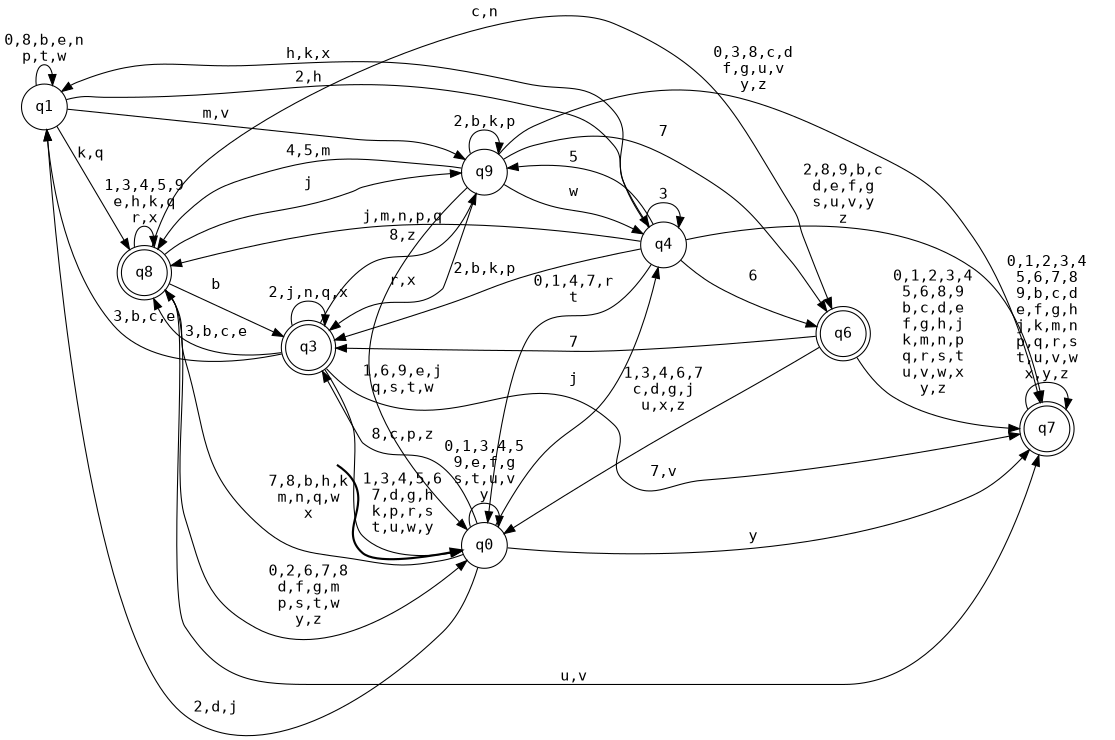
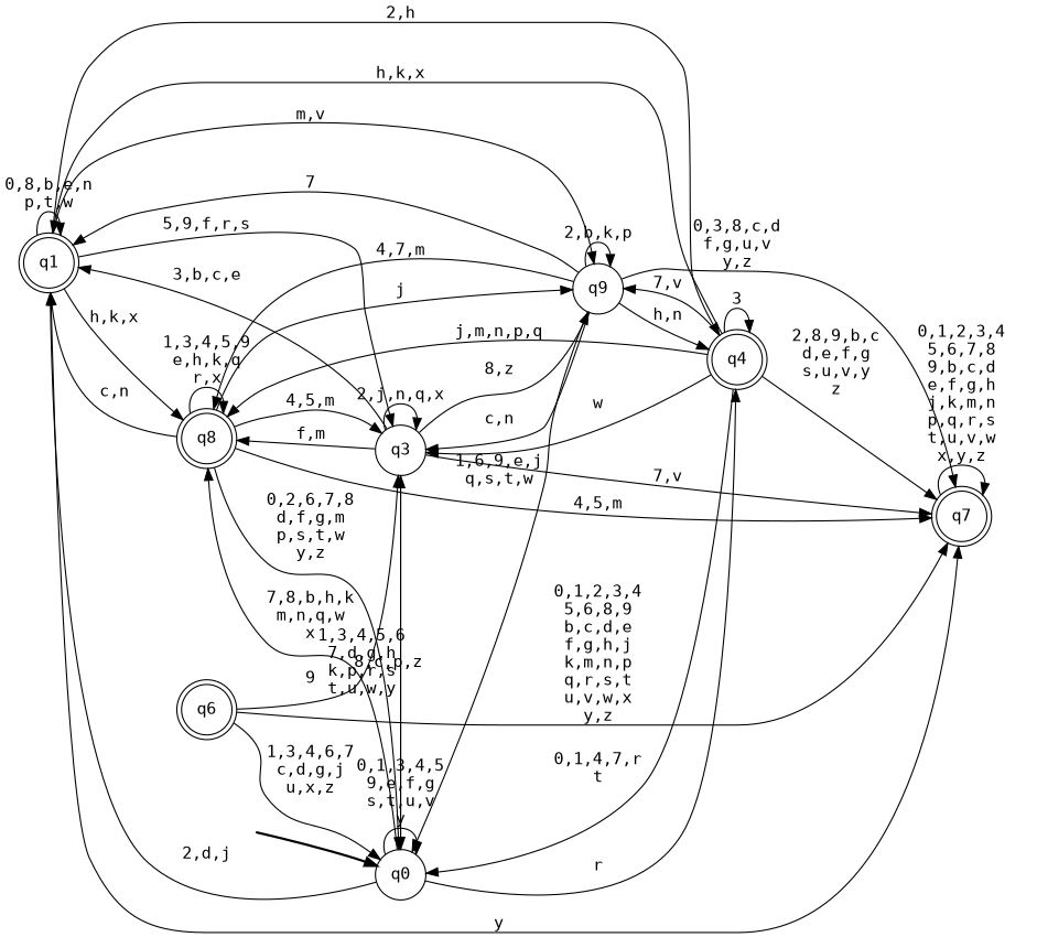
  digraph {
    fontname="DejaVu Sans Mono"
    rankdir=LR
    node [fontname="DejaVu Sans Mono" shape=doublecircle style="rounded,filled" color=black fillcolor=white]
    edge [fontname="DejaVu Sans Mono"]
    __start0 [height=0 shape=none style=invis width=0 color="" fillcolor=""]
    n2 [label=q0 shape=circle]
-   n3 [label=q1 shape=circle]
+   n3 [label=q1]
    n4 [label=q8]
-   n5 [label=q3]
-   n6 [label=q4 shape=circle]
+   n5 [label=q3 shape=circle]
+   n6 [label=q4]
    n7 [label=q9 shape=circle style=filled]
    n8 [label=q7 style=filled]
    n9 [label=q6 style=filled]
    subgraph cluster_1 {
      nodesep=0.15
      ranksep=0.15
      style=invis
      __start0
      n2
    }
    __start0 -> n2 [penwidth=2]
    n2 -> n2 [label="0,1,3,4,5\n9,e,f,g\ns,t,u,v\ny"]
    n2 -> n3 [label="2,d,j"]
    n2 -> n4 [label="7,8,b,h,k\nm,n,q,w\nx"]
    n2 -> n5 [label="8,c,p,z"]
-   n2 -> n6 [label=j]
+   n2 -> n6 [label=r]
    n3 -> n3 [label="0,8,b,e,n\np,t,w"]
-   n3 -> n4 [label="k,q"]
+   n3 -> n4 [label="h,k,x"]
+   n3 -> n5 [label="5,9,f,r,s"]
    n3 -> n6 [label="2,h"]
    n3 -> n7 [label="m,v"]
-   n2 -> n8 [label=y]
+   n3 -> n8 [label=y]
    n4 -> n2 [label="0,2,6,7,8\nd,f,g,m\np,s,t,w\ny,z"]
-   n4 -> n9 [label="c,n"]
+   n4 -> n3 [label="c,n"]
    n4 -> n4 [label="1,3,4,5,9\ne,h,k,q\nr,x"]
-   n4 -> n5 [label=b]
+   n4 -> n5 [label="4,5,m"]
    n4 -> n7 [label=j]
-   n4 -> n8 [label="u,v"]
+   n4 -> n8 [label="4,5,m"]
    n5 -> n2 [label="1,3,4,5,6\n7,d,g,h\nk,p,r,s\nt,u,w,y"]
    n5 -> n3 [label="3,b,c,e"]
-   n5 -> n4 [label="3,b,c,e"]
+   n5 -> n4 [label="f,m"]
    n5 -> n5 [label="2,j,n,q,x"]
    n5 -> n7 [label="8,z"]
    n5 -> n8 [label="7,v"]
    n6 -> n2 [label="0,1,4,7,r\nt"]
    n6 -> n3 [label="h,k,x"]
    n6 -> n4 [label="j,m,n,p,q"]
-   n6 -> n5 [label="2,b,k,p"]
+   n6 -> n5 [label=w]
    n6 -> n6 [label=3]
-   n6 -> n7 [label=5]
+   n6 -> n7 [label="7,v"]
    n6 -> n8 [label="2,8,9,b,c\nd,e,f,g\ns,u,v,y\nz"]
-   n6 -> n9 [label=6]
    n7 -> n2 [label="1,6,9,e,j\nq,s,t,w"]
-   n7 -> n9 [label=7]
-   n7 -> n4 [label="4,5,m"]
-   n7 -> n5 [label="r,x"]
-   n7 -> n6 [label=w]
+   n7 -> n3 [label=7]
+   n7 -> n4 [label="4,7,m"]
+   n7 -> n5 [label="c,n"]
+   n7 -> n6 [label="h,n"]
    n7 -> n7 [label="2,b,k,p"]
    n7 -> n8 [label="0,3,8,c,d\nf,g,u,v\ny,z"]
    n8 -> n8 [label="0,1,2,3,4\n5,6,7,8\n9,b,c,d\ne,f,g,h\nj,k,m,n\np,q,r,s\nt,u,v,w\nx,y,z"]
    n9 -> n2 [label="1,3,4,6,7\nc,d,g,j\nu,x,z"]
-   n9 -> n5 [label=7]
+   n9 -> n5 [label=9]
    n9 -> n8 [label="0,1,2,3,4\n5,6,8,9\nb,c,d,e\nf,g,h,j\nk,m,n,p\nq,r,s,t\nu,v,w,x\ny,z"]
  }
